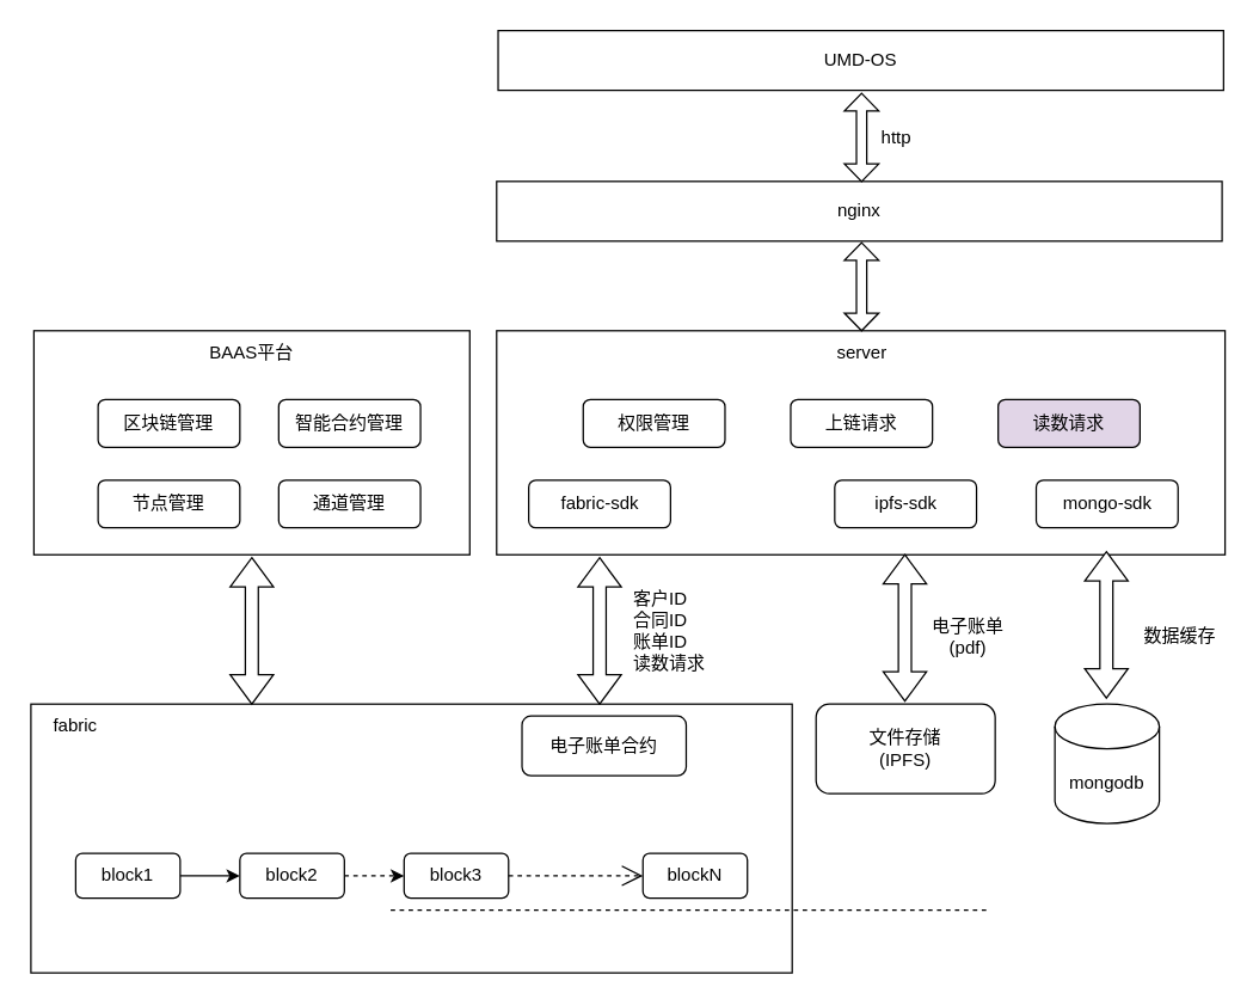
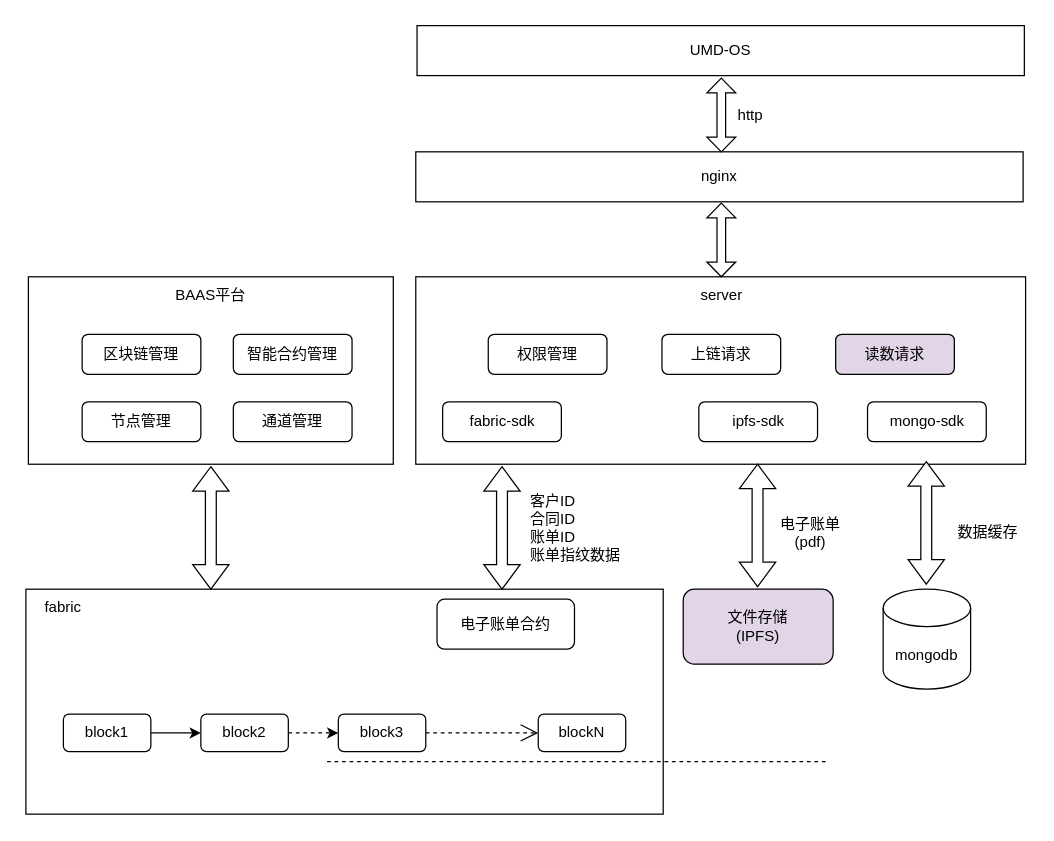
  <mxCell id="0" />
  <mxCell id="1" parent="0" />
  <mxCell id="2" value="" style="rounded=0;whiteSpace=wrap;html=1;" vertex="1" parent="1"><mxGeometry x="20" y="471" width="510" height="180" as="geometry" /></mxCell>
  <mxCell id="3" value="电子账单合约" style="rounded=1;whiteSpace=wrap;html=1;" vertex="1" parent="1"><mxGeometry x="349" y="479" width="110" height="40" as="geometry" /></mxCell>
  <mxCell id="4" style="edgeStyle=orthogonalEdgeStyle;rounded=0;orthogonalLoop=1;jettySize=auto;html=1;entryX=0;entryY=0.5;entryDx=0;entryDy=0;" edge="1" parent="1" source="5" target="7"><mxGeometry relative="1" as="geometry" /></mxCell>
  <mxCell id="5" value="block1" style="rounded=1;whiteSpace=wrap;html=1;" vertex="1" parent="1"><mxGeometry x="50" y="571" width="70" height="30" as="geometry" /></mxCell>
  <mxCell id="6" style="edgeStyle=orthogonalEdgeStyle;rounded=0;orthogonalLoop=1;jettySize=auto;html=1;entryX=0;entryY=0.5;entryDx=0;entryDy=0;dashed=1;" edge="1" parent="1" source="7" target="8"><mxGeometry relative="1" as="geometry" /></mxCell>
  <mxCell id="7" value="block2" style="rounded=1;whiteSpace=wrap;html=1;" vertex="1" parent="1"><mxGeometry x="160" y="571" width="70" height="30" as="geometry" /></mxCell>
  <mxCell id="8" value="block3" style="rounded=1;whiteSpace=wrap;html=1;" vertex="1" parent="1"><mxGeometry x="270" y="571" width="70" height="30" as="geometry" /></mxCell>
  <mxCell id="9" value="blockN" style="rounded=1;whiteSpace=wrap;html=1;" vertex="1" parent="1"><mxGeometry x="430" y="571" width="70" height="30" as="geometry" /></mxCell>
  <mxCell id="10" value="" style="endArrow=open;endSize=12;dashed=1;html=1;rounded=0;exitX=1;exitY=0.5;exitDx=0;exitDy=0;entryX=0;entryY=0.5;entryDx=0;entryDy=0;" edge="1" parent="1" source="8" target="9"><mxGeometry width="160" relative="1" as="geometry"><mxPoint x="360" y="585.5" as="sourcePoint" /><mxPoint x="420" y="585.5" as="targetPoint" /></mxGeometry></mxCell>
  <mxCell id="11" value="fabric" style="text;html=1;strokeColor=none;fillColor=none;align=center;verticalAlign=middle;whiteSpace=wrap;rounded=0;" vertex="1" parent="1"><mxGeometry x="20" y="471" width="60" height="30" as="geometry" /></mxCell>
  <mxCell id="12" value="mongodb" style="shape=cylinder3;whiteSpace=wrap;html=1;boundedLbl=1;backgroundOutline=1;size=15;rotation=0;" vertex="1" parent="1"><mxGeometry x="706" y="471" width="70" height="80" as="geometry" /></mxCell>
- <mxCell id="13" value="文件存储&lt;br&gt;(IPFS)" style="rounded=1;whiteSpace=wrap;html=1;" vertex="1" parent="1"><mxGeometry x="546" y="471" width="120" height="60" as="geometry" /></mxCell>
+ <mxCell id="13" value="文件存储&lt;br&gt;(IPFS)" style="rounded=1;whiteSpace=wrap;html=1;fillColor=#e1d5e7;" vertex="1" parent="1"><mxGeometry x="546" y="471" width="120" height="60" as="geometry" /></mxCell>
  <mxCell id="14" value="" style="rounded=0;whiteSpace=wrap;html=1;" vertex="1" parent="1"><mxGeometry x="332" y="221" width="488" height="150" as="geometry" /></mxCell>
  <mxCell id="15" value="" style="shape=doubleArrow;direction=south;whiteSpace=wrap;html=1;" vertex="1" parent="1"><mxGeometry x="386.5" y="373" width="29" height="98" as="geometry" /></mxCell>
  <mxCell id="16" value="" style="shape=doubleArrow;direction=south;whiteSpace=wrap;html=1;" vertex="1" parent="1"><mxGeometry x="591" y="371" width="29" height="98" as="geometry" /></mxCell>
  <mxCell id="17" value="" style="shape=doubleArrow;direction=south;whiteSpace=wrap;html=1;" vertex="1" parent="1"><mxGeometry x="726" y="369" width="29" height="98" as="geometry" /></mxCell>
  <mxCell id="18" value="fabric-sdk" style="rounded=1;whiteSpace=wrap;html=1;" vertex="1" parent="1"><mxGeometry x="353.5" y="321" width="95" height="32" as="geometry" /></mxCell>
  <mxCell id="19" value="ipfs-sdk" style="rounded=1;whiteSpace=wrap;html=1;" vertex="1" parent="1"><mxGeometry x="558.5" y="321" width="95" height="32" as="geometry" /></mxCell>
  <mxCell id="20" value="mongo-sdk" style="rounded=1;whiteSpace=wrap;html=1;" vertex="1" parent="1"><mxGeometry x="693.5" y="321" width="95" height="32" as="geometry" /></mxCell>
- <mxCell id="21" value="客户ID&lt;br&gt;合同ID&lt;br&gt;账单ID&lt;br&gt;读数请求" style="text;html=1;strokeColor=none;fillColor=none;align=left;verticalAlign=middle;whiteSpace=wrap;rounded=0;" vertex="1" parent="1"><mxGeometry x="422" y="391.5" width="90" height="61" as="geometry" /></mxCell>
+ <mxCell id="21" value="客户ID&lt;br&gt;合同ID&lt;br&gt;账单ID&lt;br&gt;账单指纹数据" style="text;html=1;strokeColor=none;fillColor=none;align=left;verticalAlign=middle;whiteSpace=wrap;rounded=0;" vertex="1" parent="1"><mxGeometry x="422" y="391.5" width="90" height="61" as="geometry" /></mxCell>
  <mxCell id="22" value="电子账单(pdf)" style="text;html=1;strokeColor=none;fillColor=none;align=center;verticalAlign=middle;whiteSpace=wrap;rounded=0;" vertex="1" parent="1"><mxGeometry x="617" y="411" width="62" height="30" as="geometry" /></mxCell>
  <mxCell id="23" value="" style="endArrow=none;dashed=1;html=1;rounded=0;" edge="1" parent="1"><mxGeometry width="50" height="50" relative="1" as="geometry"><mxPoint x="261" y="609" as="sourcePoint" /><mxPoint x="662" y="609" as="targetPoint" /></mxGeometry></mxCell>
  <mxCell id="24" value="数据缓存" style="text;html=1;strokeColor=none;fillColor=none;align=center;verticalAlign=middle;whiteSpace=wrap;rounded=0;" vertex="1" parent="1"><mxGeometry x="758.5" y="411" width="62" height="30" as="geometry" /></mxCell>
  <mxCell id="25" value="" style="rounded=0;whiteSpace=wrap;html=1;" vertex="1" parent="1"><mxGeometry x="22" y="221" width="292" height="150" as="geometry" /></mxCell>
  <mxCell id="26" value="" style="shape=doubleArrow;direction=south;whiteSpace=wrap;html=1;" vertex="1" parent="1"><mxGeometry x="153.5" y="373" width="29" height="98" as="geometry" /></mxCell>
  <mxCell id="27" value="server" style="text;html=1;strokeColor=none;fillColor=none;align=center;verticalAlign=middle;whiteSpace=wrap;rounded=0;" vertex="1" parent="1"><mxGeometry x="546.5" y="221" width="60" height="30" as="geometry" /></mxCell>
  <mxCell id="28" value="权限管理" style="rounded=1;whiteSpace=wrap;html=1;" vertex="1" parent="1"><mxGeometry x="390" y="267" width="95" height="32" as="geometry" /></mxCell>
  <mxCell id="29" value="上链请求" style="rounded=1;whiteSpace=wrap;html=1;" vertex="1" parent="1"><mxGeometry x="529" y="267" width="95" height="32" as="geometry" /></mxCell>
  <mxCell id="30" value="区块链管理" style="rounded=1;whiteSpace=wrap;html=1;" vertex="1" parent="1"><mxGeometry x="65" y="267" width="95" height="32" as="geometry" /></mxCell>
  <mxCell id="31" value="智能合约管理" style="rounded=1;whiteSpace=wrap;html=1;" vertex="1" parent="1"><mxGeometry x="186" y="267" width="95" height="32" as="geometry" /></mxCell>
  <mxCell id="32" value="节点管理" style="rounded=1;whiteSpace=wrap;html=1;" vertex="1" parent="1"><mxGeometry x="65" y="321" width="95" height="32" as="geometry" /></mxCell>
  <mxCell id="33" value="通道管理" style="rounded=1;whiteSpace=wrap;html=1;" vertex="1" parent="1"><mxGeometry x="186" y="321" width="95" height="32" as="geometry" /></mxCell>
  <mxCell id="34" value="BAAS平台" style="text;html=1;strokeColor=none;fillColor=none;align=center;verticalAlign=middle;whiteSpace=wrap;rounded=0;" vertex="1" parent="1"><mxGeometry x="138" y="221" width="60" height="30" as="geometry" /></mxCell>
  <mxCell id="35" value="读数请求" style="rounded=1;whiteSpace=wrap;html=1;fillColor=#e1d5e7;" vertex="1" parent="1"><mxGeometry x="668" y="267" width="95" height="32" as="geometry" /></mxCell>
  <mxCell id="36" value="nginx" style="rounded=0;whiteSpace=wrap;html=1;" vertex="1" parent="1"><mxGeometry x="332" y="121" width="486" height="40" as="geometry" /></mxCell>
  <mxCell id="37" value="" style="shape=doubleArrow;direction=south;whiteSpace=wrap;html=1;" vertex="1" parent="1"><mxGeometry x="565" y="162" width="23" height="59" as="geometry" /></mxCell>
  <mxCell id="38" value="UMD-OS" style="rounded=0;whiteSpace=wrap;html=1;" vertex="1" parent="1"><mxGeometry x="333" y="20" width="486" height="40" as="geometry" /></mxCell>
  <mxCell id="39" value="" style="shape=doubleArrow;direction=south;whiteSpace=wrap;html=1;" vertex="1" parent="1"><mxGeometry x="565" y="62" width="23" height="59" as="geometry" /></mxCell>
  <mxCell id="40" value="http" style="text;html=1;strokeColor=none;fillColor=none;align=center;verticalAlign=middle;whiteSpace=wrap;rounded=0;" vertex="1" parent="1"><mxGeometry x="580" y="76.5" width="40" height="30" as="geometry" /></mxCell>
